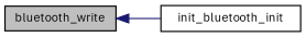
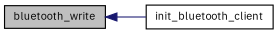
  digraph {
    rankdir=LR
    fontname="IBM Plex Sans"
    node [color=black fontname="IBM Plex Sans" fontsize=10 shape=record style=filled]
    n1 [fillcolor=grey75 fontcolor=black height=0.2 label=bluetooth_write width=0.4]
-   n2 [fillcolor=white height=0.2 label=init_bluetooth_init width=0.4]
+   n2 [fillcolor=white height=0.2 label=init_bluetooth_client width=0.4]
    n1 -> n2 [color=midnightblue dir=back fontname="IBM Plex Sans" fontsize=10 labelfontname=Helvetica labelfontsize=10 style=solid]
  }
